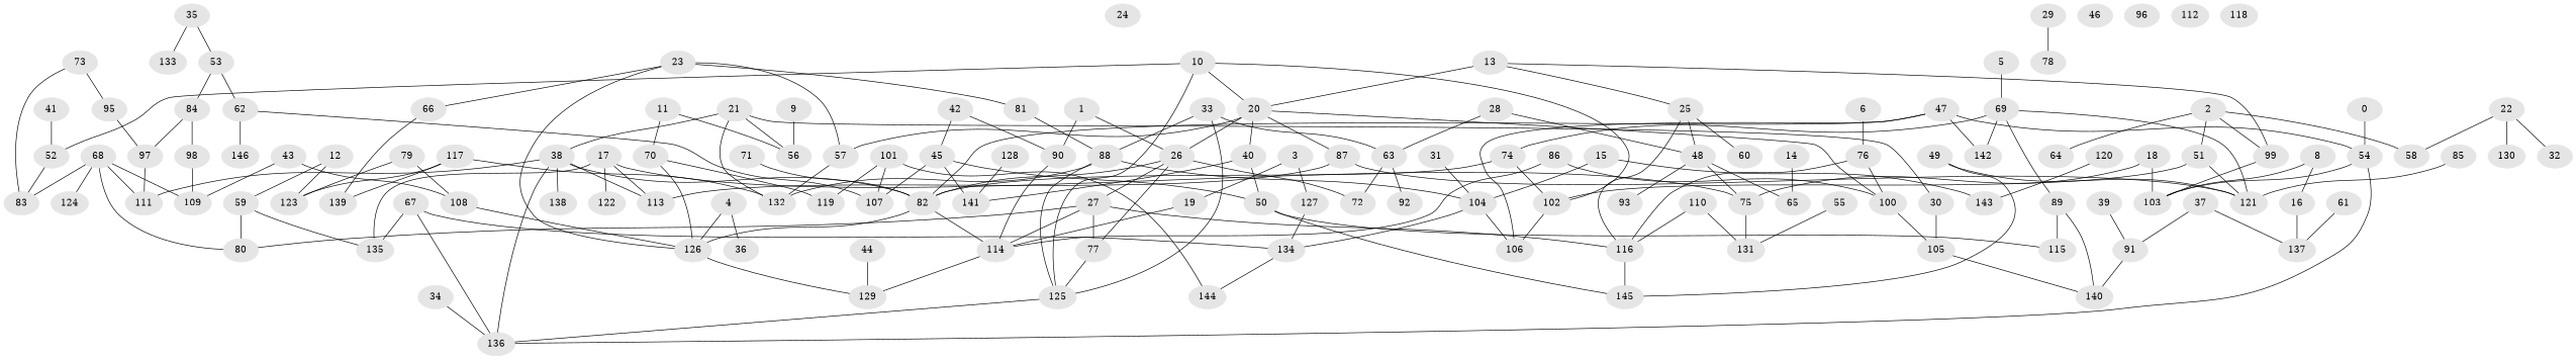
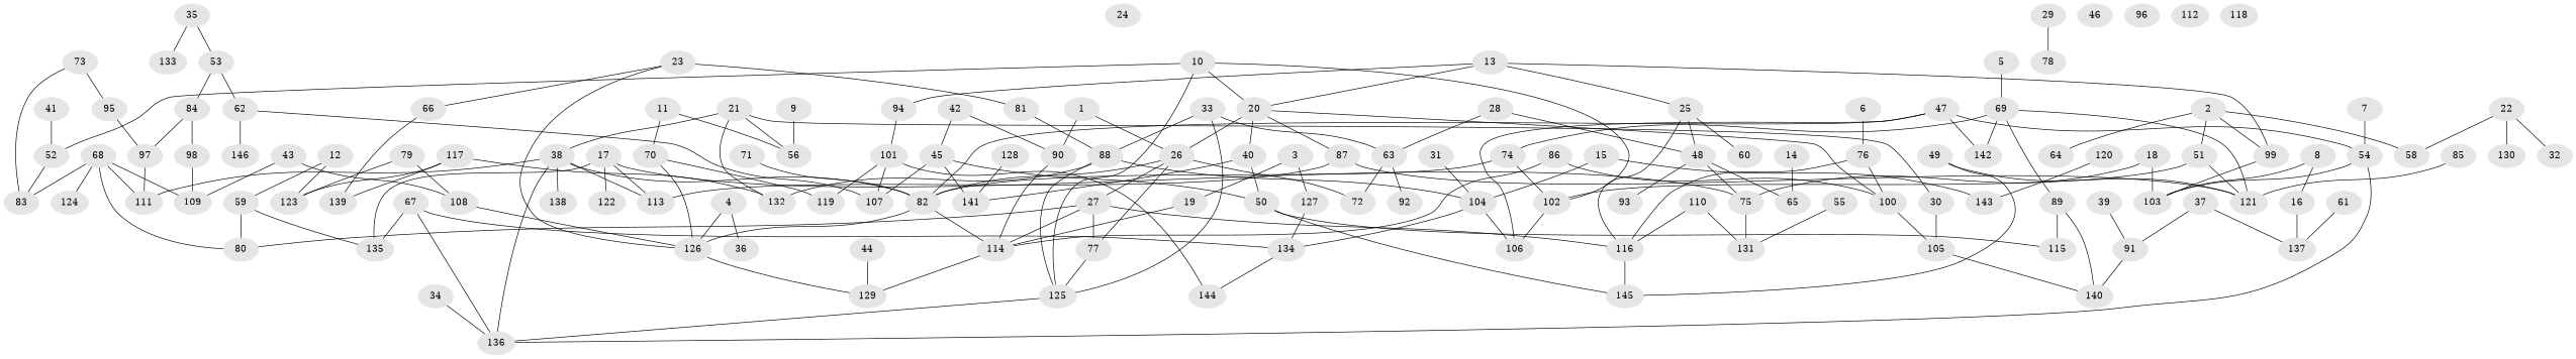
  graph {
    node [color=gray90 style=filled]
    1
    26
    90
    27
    72
    77
    82
    114
    2
    51
    58
    64
    99
    102
    121
    103
    3
    19
    127
    134
    4
    36
    126
    129
    5
    69
    142
    74
    89
    6
    76
    100
    116
-   7 [label=0]
+   7
    54
    136
    8
    16
    137
    9
    56
    10
    20
    52
    125
    40
-   57
    87
    83
    106
    11
    70
    119
    12
    59
    123
    135
    80
    13
    25
+   94
    48
    60
    101
    14
    65
    15
    104
    143
    17
    75
    113
    122
    131
    18
    50
    141
    132
    105
    21
    30
    38
    111
    138
    22
    32
    130
    23
    66
    81
    139
    88
    24
    93
    145
    28
    63
    92
    29
    78
    62
    107
    146
    140
    31
    33
    34
    35
    53
    133
    84
    37
    91
    39
    115
    41
    42
    45
    43
    108
    109
    44
    46
    47
    49
    97
    98
    55
    61
    67
    144
    68
    124
    71
    73
    95
    79
    85
    86
    96
    110
    112
    117
    118
    120
    128
    1 -- 26
    1 -- 90
    26 -- 27
    26 -- 72
    26 -- 77
    26 -- 82
    90 -- 114
    27 -- 77
    27 -- 114
    27 -- 116
    27 -- 80
    77 -- 125
    82 -- 114
    82 -- 126
    114 -- 129
    2 -- 51
    2 -- 58
    2 -- 64
    2 -- 99
    51 -- 102
    51 -- 121
    99 -- 103
    102 -- 106
    3 -- 19
    3 -- 127
    19 -- 114
    127 -- 134
    134 -- 144
    4 -- 36
    4 -- 126
    126 -- 129
    5 -- 69
    69 -- 121
    69 -- 142
    69 -- 74
    69 -- 89
    74 -- 82
    74 -- 102
    89 -- 140
    89 -- 115
    6 -- 76
    76 -- 100
    76 -- 116
    100 -- 105
    116 -- 145
    7 -- 54
    54 -- 103
    54 -- 136
    8 -- 103
    8 -- 16
    16 -- 137
    9 -- 56
    10 -- 102
    10 -- 20
    10 -- 52
    10 -- 125
    20 -- 26
    20 -- 100
    20 -- 40
-   20 -- 57
    20 -- 87
    52 -- 83
    125 -- 136
    40 -- 50
    40 -- 141
-   57 -- 132
    87 -- 121
    87 -- 113
    11 -- 56
    11 -- 70
    70 -- 126
    70 -- 119
    12 -- 59
    12 -- 123
    59 -- 135
    59 -- 80
    13 -- 99
    13 -- 20
    13 -- 25
+   13 -- 94
    25 -- 116
    25 -- 48
    25 -- 60
+   94 -- 101
    48 -- 65
    48 -- 75
    48 -- 93
    101 -- 119
    101 -- 107
    101 -- 144
    14 -- 65
    15 -- 104
    15 -- 143
    104 -- 134
    104 -- 106
    17 -- 135
    17 -- 75
    17 -- 113
    17 -- 122
    75 -- 131
    18 -- 103
    18 -- 75
    50 -- 145
    50 -- 115
    105 -- 140
    21 -- 56
    21 -- 132
    21 -- 30
    21 -- 38
    30 -- 105
    38 -- 82
    38 -- 136
    38 -- 113
    38 -- 111
    38 -- 138
    22 -- 58
    22 -- 32
    22 -- 130
    23 -- 126
-   23 -- 57
    23 -- 66
    23 -- 81
    66 -- 139
    81 -- 88
    88 -- 125
    88 -- 104
    88 -- 132
    28 -- 48
    28 -- 63
    63 -- 72
    63 -- 92
    29 -- 78
    62 -- 107
    62 -- 146
    31 -- 104
    33 -- 125
    33 -- 88
    33 -- 63
    34 -- 136
    35 -- 53
    35 -- 133
    53 -- 62
    53 -- 84
    84 -- 97
    84 -- 98
    37 -- 137
    37 -- 91
    91 -- 140
    39 -- 91
    41 -- 52
    42 -- 90
    42 -- 45
    45 -- 50
    45 -- 141
    45 -- 107
    43 -- 108
    43 -- 109
    108 -- 126
    44 -- 129
    47 -- 82
    47 -- 142
    47 -- 54
    47 -- 106
    49 -- 121
    49 -- 145
    97 -- 111
    98 -- 109
    55 -- 131
    61 -- 137
    67 -- 134
    67 -- 136
    67 -- 135
    68 -- 83
    68 -- 80
    68 -- 111
    68 -- 109
    68 -- 124
    71 -- 82
    73 -- 83
    73 -- 95
    95 -- 97
    79 -- 123
    79 -- 108
    85 -- 121
    86 -- 114
    86 -- 100
    110 -- 116
    110 -- 131
    117 -- 123
    117 -- 132
    117 -- 139
    120 -- 143
    128 -- 141
  }
